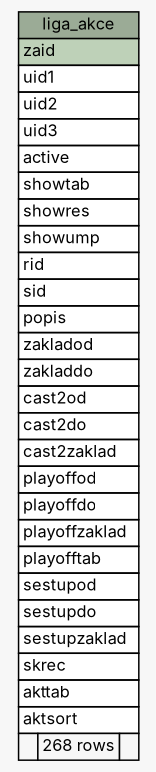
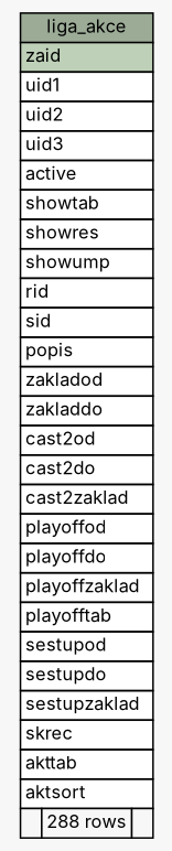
  digraph {
    bgcolor="#f7f7f7"
    fontname=Inter
    fontsize=11
    nodesep=0.18
    rankdir=RL
    ranksep=0.46
-   n1 [fontname=Inter fontsize=11 label=<     <TABLE BORDER="0" CELLBORDER="1" CELLSPACING="0" BGCOLOR="#ffffff">       <TR><TD COLSPAN="3" BGCOLOR="#9bab96" ALIGN="CENTER">liga_akce</TD></TR>       <TR><TD PORT="zaid" COLSPAN="3" BGCOLOR="#bed1b8" ALIGN="LEFT">zaid</TD></TR>       <TR><TD PORT="uid1" COLSPAN="3" ALIGN="LEFT">uid1</TD></TR>       <TR><TD PORT="uid2" COLSPAN="3" ALIGN="LEFT">uid2</TD></TR>       <TR><TD PORT="uid3" COLSPAN="3" ALIGN="LEFT">uid3</TD></TR>       <TR><TD PORT="active" COLSPAN="3" ALIGN="LEFT">active</TD></TR>       <TR><TD PORT="showtab" COLSPAN="3" ALIGN="LEFT">showtab</TD></TR>       <TR><TD PORT="showres" COLSPAN="3" ALIGN="LEFT">showres</TD></TR>       <TR><TD PORT="showump" COLSPAN="3" ALIGN="LEFT">showump</TD></TR>       <TR><TD PORT="rid" COLSPAN="3" ALIGN="LEFT">rid</TD></TR>       <TR><TD PORT="sid" COLSPAN="3" ALIGN="LEFT">sid</TD></TR>       <TR><TD PORT="popis" COLSPAN="3" ALIGN="LEFT">popis</TD></TR>       <TR><TD PORT="zakladod" COLSPAN="3" ALIGN="LEFT">zakladod</TD></TR>       <TR><TD PORT="zakladdo" COLSPAN="3" ALIGN="LEFT">zakladdo</TD></TR>       <TR><TD PORT="cast2od" COLSPAN="3" ALIGN="LEFT">cast2od</TD></TR>       <TR><TD PORT="cast2do" COLSPAN="3" ALIGN="LEFT">cast2do</TD></TR>       <TR><TD PORT="cast2zaklad" COLSPAN="3" ALIGN="LEFT">cast2zaklad</TD></TR>       <TR><TD PORT="playoffod" COLSPAN="3" ALIGN="LEFT">playoffod</TD></TR>       <TR><TD PORT="playoffdo" COLSPAN="3" ALIGN="LEFT">playoffdo</TD></TR>       <TR><TD PORT="playoffzaklad" COLSPAN="3" ALIGN="LEFT">playoffzaklad</TD></TR>       <TR><TD PORT="playofftab" COLSPAN="3" ALIGN="LEFT">playofftab</TD></TR>       <TR><TD PORT="sestupod" COLSPAN="3" ALIGN="LEFT">sestupod</TD></TR>       <TR><TD PORT="sestupdo" COLSPAN="3" ALIGN="LEFT">sestupdo</TD></TR>       <TR><TD PORT="sestupzaklad" COLSPAN="3" ALIGN="LEFT">sestupzaklad</TD></TR>       <TR><TD PORT="skrec" COLSPAN="3" ALIGN="LEFT">skrec</TD></TR>       <TR><TD PORT="akttab" COLSPAN="3" ALIGN="LEFT">akttab</TD></TR>       <TR><TD PORT="aktsort" COLSPAN="3" ALIGN="LEFT">aktsort</TD></TR>       <TR><TD ALIGN="LEFT" BGCOLOR="#f7f7f7">  </TD><TD ALIGN="RIGHT" BGCOLOR="#f7f7f7">268 rows</TD><TD ALIGN="RIGHT" BGCOLOR="#f7f7f7">  </TD></TR>     </TABLE>> shape=plaintext]
+   n1 [fontname=Inter fontsize=11 label=<     <TABLE BORDER="0" CELLBORDER="1" CELLSPACING="0" BGCOLOR="#ffffff">       <TR><TD COLSPAN="3" BGCOLOR="#9bab96" ALIGN="CENTER">liga_akce</TD></TR>       <TR><TD PORT="zaid" COLSPAN="3" BGCOLOR="#bed1b8" ALIGN="LEFT">zaid</TD></TR>       <TR><TD PORT="uid1" COLSPAN="3" ALIGN="LEFT">uid1</TD></TR>       <TR><TD PORT="uid2" COLSPAN="3" ALIGN="LEFT">uid2</TD></TR>       <TR><TD PORT="uid3" COLSPAN="3" ALIGN="LEFT">uid3</TD></TR>       <TR><TD PORT="active" COLSPAN="3" ALIGN="LEFT">active</TD></TR>       <TR><TD PORT="showtab" COLSPAN="3" ALIGN="LEFT">showtab</TD></TR>       <TR><TD PORT="showres" COLSPAN="3" ALIGN="LEFT">showres</TD></TR>       <TR><TD PORT="showump" COLSPAN="3" ALIGN="LEFT">showump</TD></TR>       <TR><TD PORT="rid" COLSPAN="3" ALIGN="LEFT">rid</TD></TR>       <TR><TD PORT="sid" COLSPAN="3" ALIGN="LEFT">sid</TD></TR>       <TR><TD PORT="popis" COLSPAN="3" ALIGN="LEFT">popis</TD></TR>       <TR><TD PORT="zakladod" COLSPAN="3" ALIGN="LEFT">zakladod</TD></TR>       <TR><TD PORT="zakladdo" COLSPAN="3" ALIGN="LEFT">zakladdo</TD></TR>       <TR><TD PORT="cast2od" COLSPAN="3" ALIGN="LEFT">cast2od</TD></TR>       <TR><TD PORT="cast2do" COLSPAN="3" ALIGN="LEFT">cast2do</TD></TR>       <TR><TD PORT="cast2zaklad" COLSPAN="3" ALIGN="LEFT">cast2zaklad</TD></TR>       <TR><TD PORT="playoffod" COLSPAN="3" ALIGN="LEFT">playoffod</TD></TR>       <TR><TD PORT="playoffdo" COLSPAN="3" ALIGN="LEFT">playoffdo</TD></TR>       <TR><TD PORT="playoffzaklad" COLSPAN="3" ALIGN="LEFT">playoffzaklad</TD></TR>       <TR><TD PORT="playofftab" COLSPAN="3" ALIGN="LEFT">playofftab</TD></TR>       <TR><TD PORT="sestupod" COLSPAN="3" ALIGN="LEFT">sestupod</TD></TR>       <TR><TD PORT="sestupdo" COLSPAN="3" ALIGN="LEFT">sestupdo</TD></TR>       <TR><TD PORT="sestupzaklad" COLSPAN="3" ALIGN="LEFT">sestupzaklad</TD></TR>       <TR><TD PORT="skrec" COLSPAN="3" ALIGN="LEFT">skrec</TD></TR>       <TR><TD PORT="akttab" COLSPAN="3" ALIGN="LEFT">akttab</TD></TR>       <TR><TD PORT="aktsort" COLSPAN="3" ALIGN="LEFT">aktsort</TD></TR>       <TR><TD ALIGN="LEFT" BGCOLOR="#f7f7f7">  </TD><TD ALIGN="RIGHT" BGCOLOR="#f7f7f7">288 rows</TD><TD ALIGN="RIGHT" BGCOLOR="#f7f7f7">  </TD></TR>     </TABLE>> shape=plaintext]
  }
